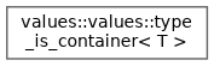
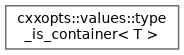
  digraph {
    rankdir=LR
-   n1 [color=grey40 fillcolor=white fontname=Helvetica fontsize=10 height=0.2 label="values::values::type\l_is_container\< T \>" shape=box style=filled width=0.4]
+   n1 [color=grey40 fillcolor=white fontname=Helvetica fontsize=10 height=0.2 label="cxxopts::values::type\l_is_container\< T \>" shape=box style=filled width=0.4]
  }
